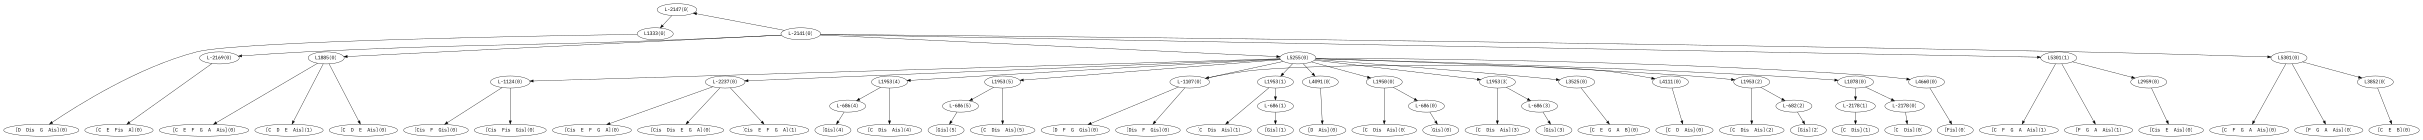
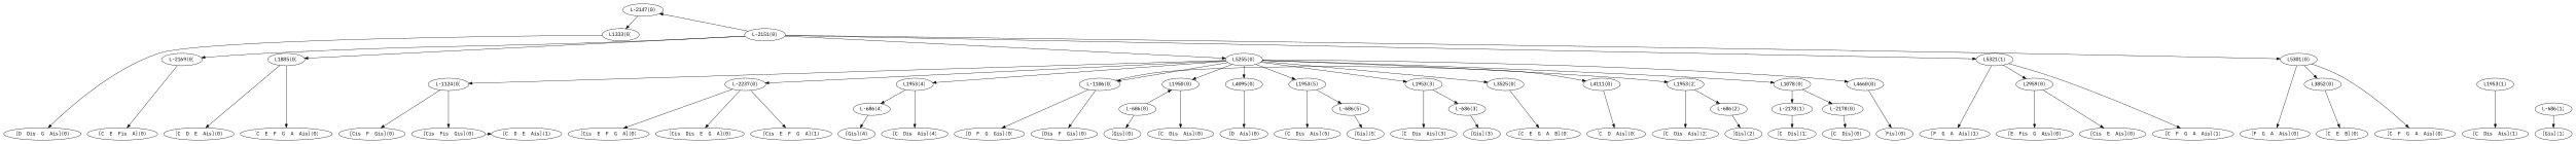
  digraph {
    fontname="IBM Plex Mono"
    node [fontname="IBM Plex Mono"]
    edge [fontname="IBM Plex Mono"]
    "L-2147(0)"
    "L1333(0)"
-   "L-2151(0)" [label="L-2141(0)"]
+   "L-2151(0)"
    "L5301(0)"
    "L-2169(0)"
    "L1885(0)"
    "L5255(0)"
-   "L5301(1)"
+   "L5301(1)" [label="L5321(1)"]
    "L3852(0)"
    n10 [label="L1950(0)"]
    "L1953(1)"
-   "L4095(0)" [label="L4091(0)"]
+   "L4095(0)"
    "L1953(2)"
    "L1953(3)"
    "L3525(0)"
-   "L-1106(0)" [label="L-1107(0)"]
+   "L-1106(0)"
    "L4111(0)"
    "L1078(0)"
    n19 [label="L4660(0)"]
    "L-1124(0)"
    "L-2237(0)"
    "L1953(4)"
    "L1953(5)"
    "L2959(0)"
    "L-686(0)"
    "L-686(1)"
-   "L-686(2)" [label="L-682(2)"]
+   "L-686(2)"
    "L-686(3)"
    "L-2178(0)"
    "L-2178(1)"
    "L-686(4)"
    "L-686(5)"
    "[D  Dis  G  Ais](0)"
    "[C  E  B](0)"
    "[C  F  G  A  Ais](0)"
    "[F  G  A  Ais](0)"
    "[C  E  Fis  A](0)"
    "[C  D  E  Ais](0)"
    "[C  E  F  G  A  Ais](0)"
    "[C  D  E  Ais](1)"
    "[Gis](0)"
    "[C  Dis  Ais](0)"
    "[Gis](1)"
    "[C  Dis  Ais](1)"
    "[D  Ais](0)"
    "[Gis](2)"
    "[C  Dis  Ais](2)"
    "[Gis](3)"
    "[C  Dis  Ais](3)"
    "[C  E  G  A  B](0)"
    "[Dis  F  Gis](0)"
    "[D  F  G  Gis](0)"
    "[C  D  Ais](0)"
    "[C  Dis](0)"
    "[C  Dis](1)"
    "[Fis](0)"
    "[Cis  F  Gis](0)"
    "[Cis  Fis  Gis](0)"
    "[Cis  E  F  G  A](0)"
    "[Cis  Dis  E  G  A](0)"
    "[Cis  E  F  G  A](1)"
    "[Gis](4)"
    "[C  Dis  Ais](4)"
    "[Gis](5)"
    "[C  Dis  Ais](5)"
    "[Cis  E  Ais](0)"
+   "[E  Fis  G  Ais](0)"
    "[C  F  G  A  Ais](1)"
    "[F  G  A  Ais](1)"
    subgraph sub_1 {
      rank=min
      "L-2147(0)"
    }
    subgraph sub_2 {
      rank=same
      "L1333(0)"
      "L-2151(0)"
    }
    subgraph sub_3 {
      rank=same
      "L5301(0)"
      "L-2169(0)"
      "L1885(0)"
      "L5255(0)"
      "L5301(1)"
    }
    subgraph sub_4 {
      rank=same
      "L3852(0)"
      n10
      "L1953(1)"
      "L4095(0)"
      "L1953(2)"
      "L1953(3)"
      "L3525(0)"
      "L-1106(0)"
      "L4111(0)"
      "L1078(0)"
      n19
      "L-1124(0)"
      "L-2237(0)"
      "L1953(4)"
      "L1953(5)"
      "L2959(0)"
    }
    subgraph sub_5 {
      rank=same
      "L-686(0)"
      "L-686(1)"
      "L-686(2)"
      "L-686(3)"
      "L-2178(0)"
      "L-2178(1)"
      "L-686(4)"
      "L-686(5)"
    }
    subgraph sub_6 {
      rank=max
      "[D  Dis  G  Ais](0)"
      "[C  E  B](0)"
      "[C  F  G  A  Ais](0)"
      "[F  G  A  Ais](0)"
      "[C  E  Fis  A](0)"
      "[C  D  E  Ais](0)"
      "[C  E  F  G  A  Ais](0)"
      "[C  D  E  Ais](1)"
      "[Gis](0)"
      "[C  Dis  Ais](0)"
      "[Gis](1)"
      "[C  Dis  Ais](1)"
      "[D  Ais](0)"
      "[Gis](2)"
      "[C  Dis  Ais](2)"
      "[Gis](3)"
      "[C  Dis  Ais](3)"
      "[C  E  G  A  B](0)"
      "[Dis  F  Gis](0)"
      "[D  F  G  Gis](0)"
      "[C  D  Ais](0)"
      "[C  Dis](0)"
      "[C  Dis](1)"
      "[Fis](0)"
      "[Cis  F  Gis](0)"
      "[Cis  Fis  Gis](0)"
      "[Cis  E  F  G  A](0)"
      "[Cis  Dis  E  G  A](0)"
      "[Cis  E  F  G  A](1)"
      "[Gis](4)"
      "[C  Dis  Ais](4)"
      "[Gis](5)"
      "[C  Dis  Ais](5)"
      "[Cis  E  Ais](0)"
+     "[E  Fis  G  Ais](0)"
      "[C  F  G  A  Ais](1)"
      "[F  G  A  Ais](1)"
    }
    "L-2147(0)" -> "L1333(0)"
    "L1333(0)" -> "[D  Dis  G  Ais](0)"
    "L-2151(0)" -> "L-2147(0)"
    "L-2151(0)" -> "L5301(0)"
    "L-2151(0)" -> "L-2169(0)"
    "L-2151(0)" -> "L1885(0)"
    "L-2151(0)" -> "L5255(0)"
    "L-2151(0)" -> "L5301(1)"
    "L5301(0)" -> "L3852(0)"
    "L5301(0)" -> "[C  F  G  A  Ais](0)"
    "L5301(0)" -> "[F  G  A  Ais](0)"
    "L-2169(0)" -> "[C  E  Fis  A](0)"
    "L1885(0)" -> "[C  D  E  Ais](0)"
    "L1885(0)" -> "[C  E  F  G  A  Ais](0)"
-   "L1885(0)" -> "[C  D  E  Ais](1)"
+   "[Cis  Fis  Gis](0)" -> "[C  D  E  Ais](1)"
    "L5255(0)" -> n10
-   "L5255(0)" -> "L1953(1)"
    "L5255(0)" -> "L4095(0)"
    "L5255(0)" -> "L1953(2)"
    "L5255(0)" -> "L1953(3)"
    "L5255(0)" -> "L3525(0)"
    "L5255(0)" -> "L-1106(0)"
    "L5255(0)" -> "L1078(0)"
    "L5255(0)" -> n19
    "L5255(0)" -> "L-1124(0)"
    "L5255(0)" -> "L-2237(0)"
    "L5255(0)" -> "L1953(4)"
    "L5255(0)" -> "L1953(5)"
    "L5301(1)" -> "L2959(0)"
    "L5301(1)" -> "[C  F  G  A  Ais](1)"
    "L5301(1)" -> "[F  G  A  Ais](1)"
    "L3852(0)" -> "[C  E  B](0)"
-   n10 -> "L-686(0)"
+   "L-686(0)" -> n10
    n10 -> "[C  Dis  Ais](0)"
-   "L1953(1)" -> "L-686(1)"
    "L1953(1)" -> "[C  Dis  Ais](1)"
    "L4095(0)" -> "[D  Ais](0)"
    "L1953(2)" -> "L-686(2)"
    "L1953(2)" -> "[C  Dis  Ais](2)"
    "L1953(3)" -> "L-686(3)"
    "L1953(3)" -> "[C  Dis  Ais](3)"
    "L3525(0)" -> "[C  E  G  A  B](0)"
    "L-1106(0)" -> "L4111(0)"
    "L-1106(0)" -> "[Dis  F  Gis](0)"
    "L-1106(0)" -> "[D  F  G  Gis](0)"
    "L4111(0)" -> "[C  D  Ais](0)"
    "L1078(0)" -> "L-2178(0)"
    "L1078(0)" -> "L-2178(1)"
    n19 -> "[Fis](0)"
    "L-1124(0)" -> "[Cis  F  Gis](0)"
    "L-1124(0)" -> "[Cis  Fis  Gis](0)"
    "L-2237(0)" -> "[Cis  E  F  G  A](0)"
    "L-2237(0)" -> "[Cis  Dis  E  G  A](0)"
    "L-2237(0)" -> "[Cis  E  F  G  A](1)"
    "L1953(4)" -> "L-686(4)"
    "L1953(4)" -> "[C  Dis  Ais](4)"
    "L1953(5)" -> "L-686(5)"
    "L1953(5)" -> "[C  Dis  Ais](5)"
    "L2959(0)" -> "[Cis  E  Ais](0)"
+   "L2959(0)" -> "[E  Fis  G  Ais](0)"
    "L-686(0)" -> "[Gis](0)"
    "L-686(1)" -> "[Gis](1)"
    "L-686(2)" -> "[Gis](2)"
    "L-686(3)" -> "[Gis](3)"
    "L-2178(0)" -> "[C  Dis](0)"
    "L-2178(1)" -> "[C  Dis](1)"
    "L-686(4)" -> "[Gis](4)"
    "L-686(5)" -> "[Gis](5)"
  }
